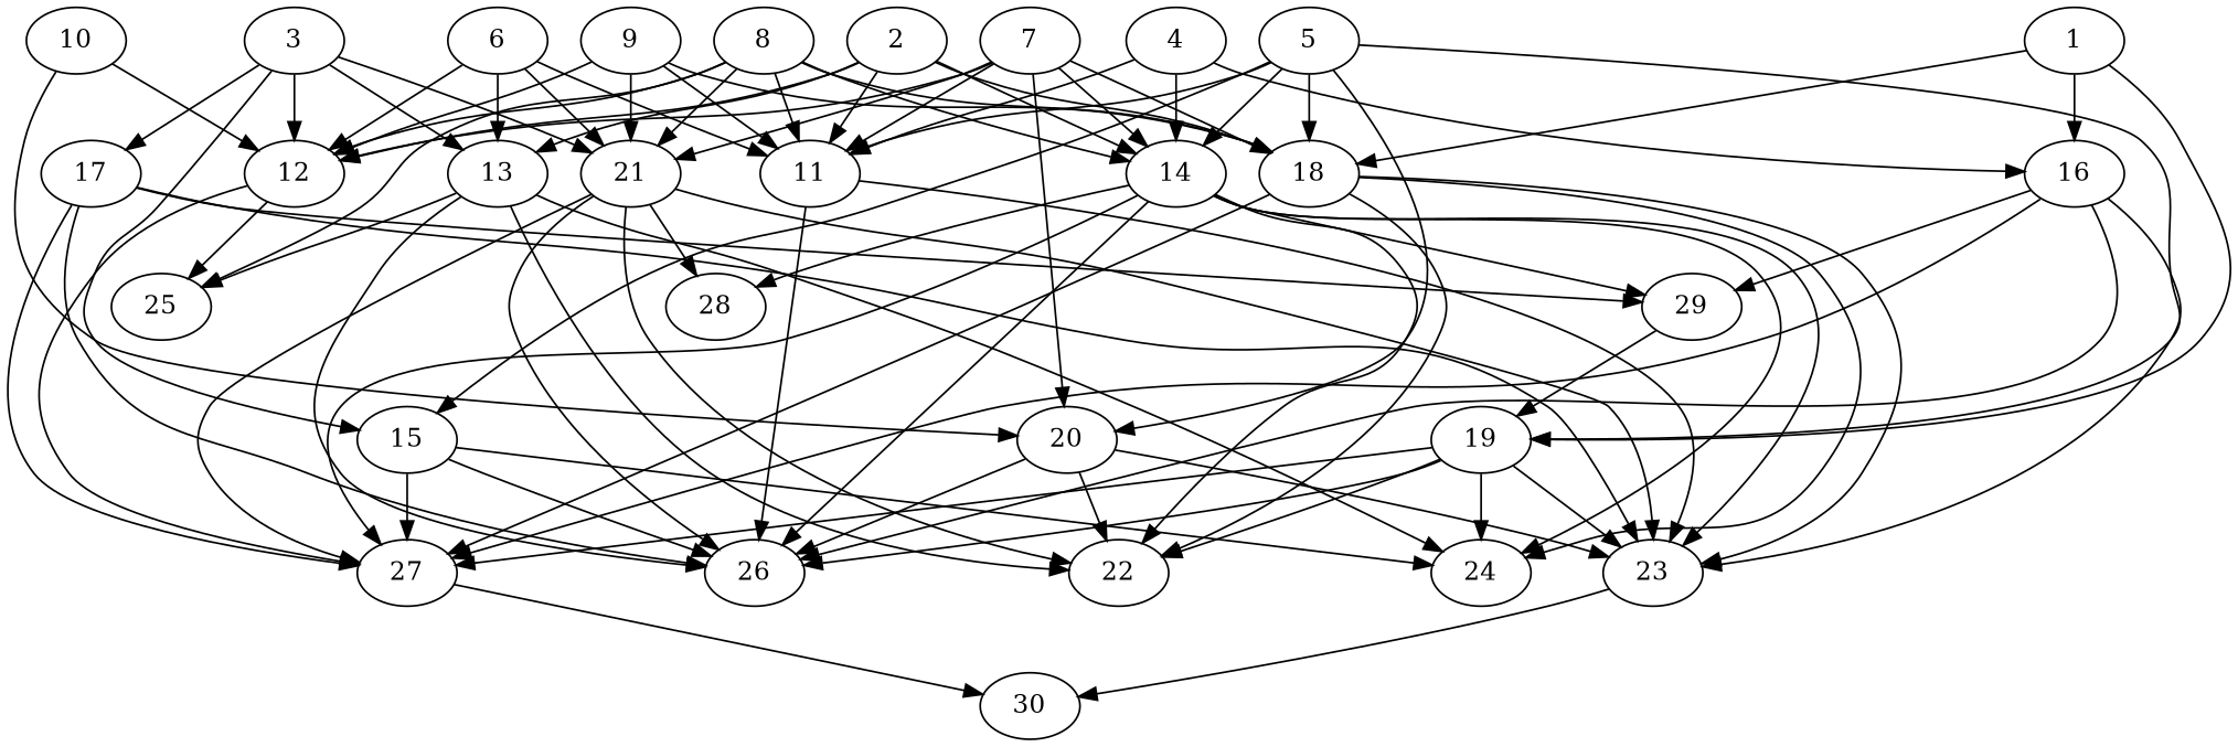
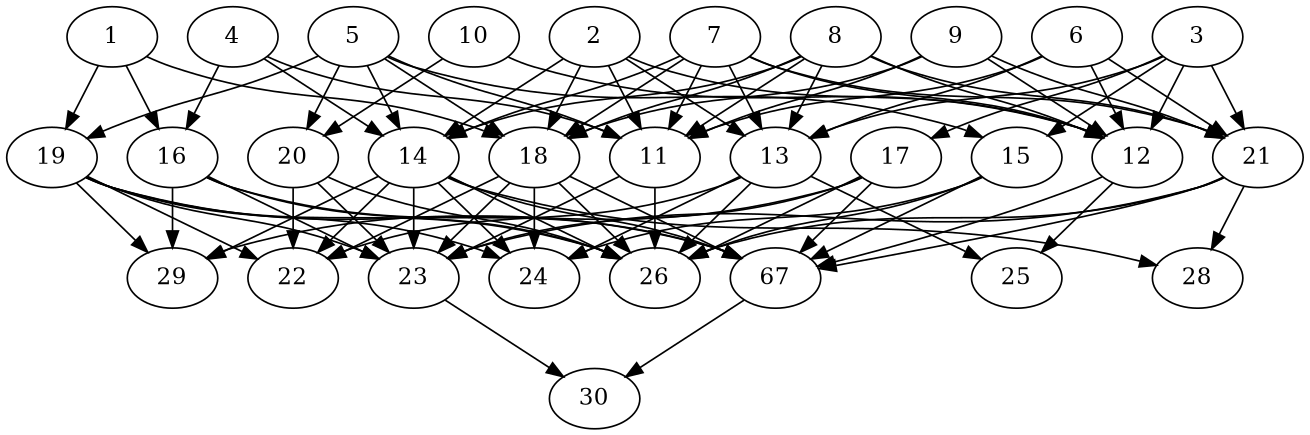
  digraph {
    node [alpha=0.11]
    1 [alpha=0.01 expect_size=24301568]
    16 [alpha=0.09 expect_size=37892096]
    18 [alpha=0.12 expect_size=19275776]
    19 [alpha=0.00 expect_size=25628672]
    23 [alpha=0.10 expect_size=14132224]
    26 [expect_size=37650432]
-   27 [alpha=0.19 expect_size=12824576]
+   27 [alpha=0.19 expect_size=12824576 label=67]
    29 [alpha=0.07 expect_size=51538944]
    22 [alpha=0.03 expect_size=28025856]
    24 [expect_size=40692736]
    30 [alpha=0.17 expect_size=52201472]
    2 [alpha=0.03 expect_size=6881280]
    11 [alpha=0.18 expect_size=24855552]
    12 [alpha=0.14 expect_size=26843136]
    13 [expect_size=33667072]
    14 [alpha=0.08 expect_size=32918528]
    25 [expect_size=12558336]
    28 [expect_size=23135232]
    3 [alpha=0.20 expect_size=42205184]
    15 [expect_size=13419520]
    17 [alpha=0.04 expect_size=12889088]
    21 [alpha=0.13 expect_size=32291840]
    4 [alpha=0.12 expect_size=38673408]
    5 [alpha=0.10 expect_size=50991104]
    20 [alpha=0.02 expect_size=45378560]
    6 [alpha=0.09 expect_size=51942400]
    7 [alpha=0.03 expect_size=25931776]
    8 [alpha=0.03 expect_size=13508608]
    9 [alpha=0.08 expect_size=13461504]
    10 [alpha=0.14 expect_size=38457344]
    1 -> 16
    1 -> 18
    1 -> 19
    16 -> 23
    16 -> 26
    16 -> 27
    16 -> 29
    18 -> 23
+   18 -> 26
    18 -> 27
    18 -> 22
    18 -> 24
    19 -> 23
    19 -> 26
    19 -> 27
-   29 -> 19
+   19 -> 29
    19 -> 22
    19 -> 24
    23 -> 30
    27 -> 30
    2 -> 18
    2 -> 11
    2 -> 12
    2 -> 13
    2 -> 14
    11 -> 23
    11 -> 26
    12 -> 27
    12 -> 25
    13 -> 26
    13 -> 22
    13 -> 24
    13 -> 25
    14 -> 23
    14 -> 26
    14 -> 27
    14 -> 29
    14 -> 22
    14 -> 24
    14 -> 28
    3 -> 12
    3 -> 13
    3 -> 15
    3 -> 17
    3 -> 21
    15 -> 26
    15 -> 27
    15 -> 24
    17 -> 23
    17 -> 26
    17 -> 27
    17 -> 29
    21 -> 23
    21 -> 26
    21 -> 27
-   21 -> 22
    21 -> 28
    4 -> 16
    4 -> 11
    4 -> 14
    5 -> 18
    5 -> 19
    5 -> 11
    5 -> 14
    5 -> 15
    5 -> 20
    20 -> 23
    20 -> 26
    20 -> 22
    6 -> 11
    6 -> 12
    6 -> 13
    6 -> 21
    7 -> 18
    7 -> 11
    7 -> 12
-   7 -> 20
+   7 -> 13
    7 -> 14
    7 -> 21
    8 -> 18
    8 -> 11
    8 -> 12
-   8 -> 25
+   8 -> 13
    8 -> 14
    8 -> 21
    9 -> 18
    9 -> 11
    9 -> 12
    9 -> 21
    10 -> 12
    10 -> 20
  }
